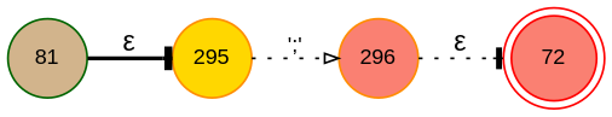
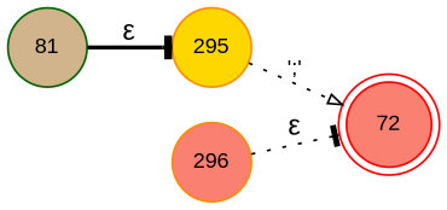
  digraph {
    fontname="Liberation Sans"
    rankdir=LR
    node [color=darkorange fillcolor=salmon fixedsize=true fontname="Liberation Sans" fontsize=11 shape=circle style=filled peripheries=1]
    edge [arrowhead=tee fontname="Liberation Sans" style=dotted]
    n1 [color=red label=72 shape=doublecircle width=.6 peripheries=""]
    n2 [color=darkgreen fillcolor=tan label=81 width=.55]
    n3 [fillcolor=gold label=295 width=.55]
    n4 [label=296 width=.55]
    n2 -> n3 [label="&epsilon;" style=bold]
-   n3 -> n4 [arrowhead=onormal arrowsize=.7 fontsize=11 label="';'"]
+   n3 -> n1 [arrowhead=onormal arrowsize=.7 fontsize=11 label="';'"]
    n4 -> n1 [label="&epsilon;"]
  }
